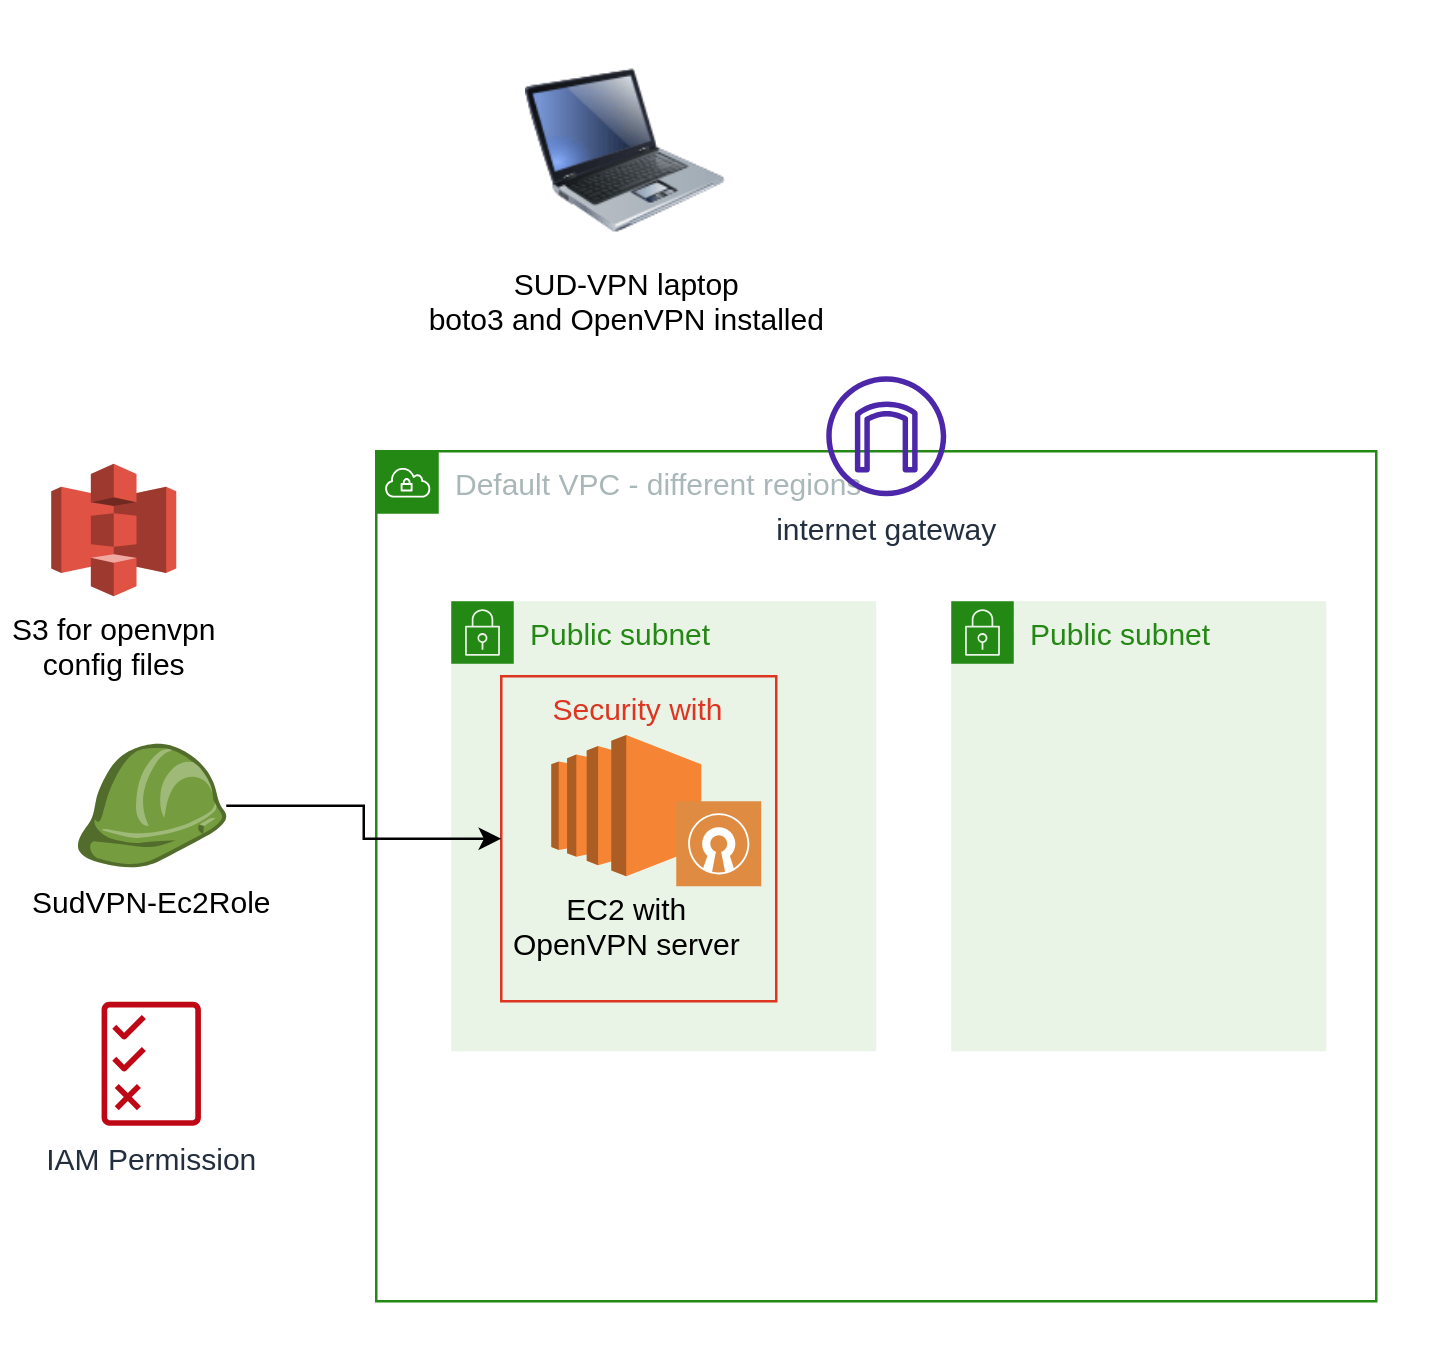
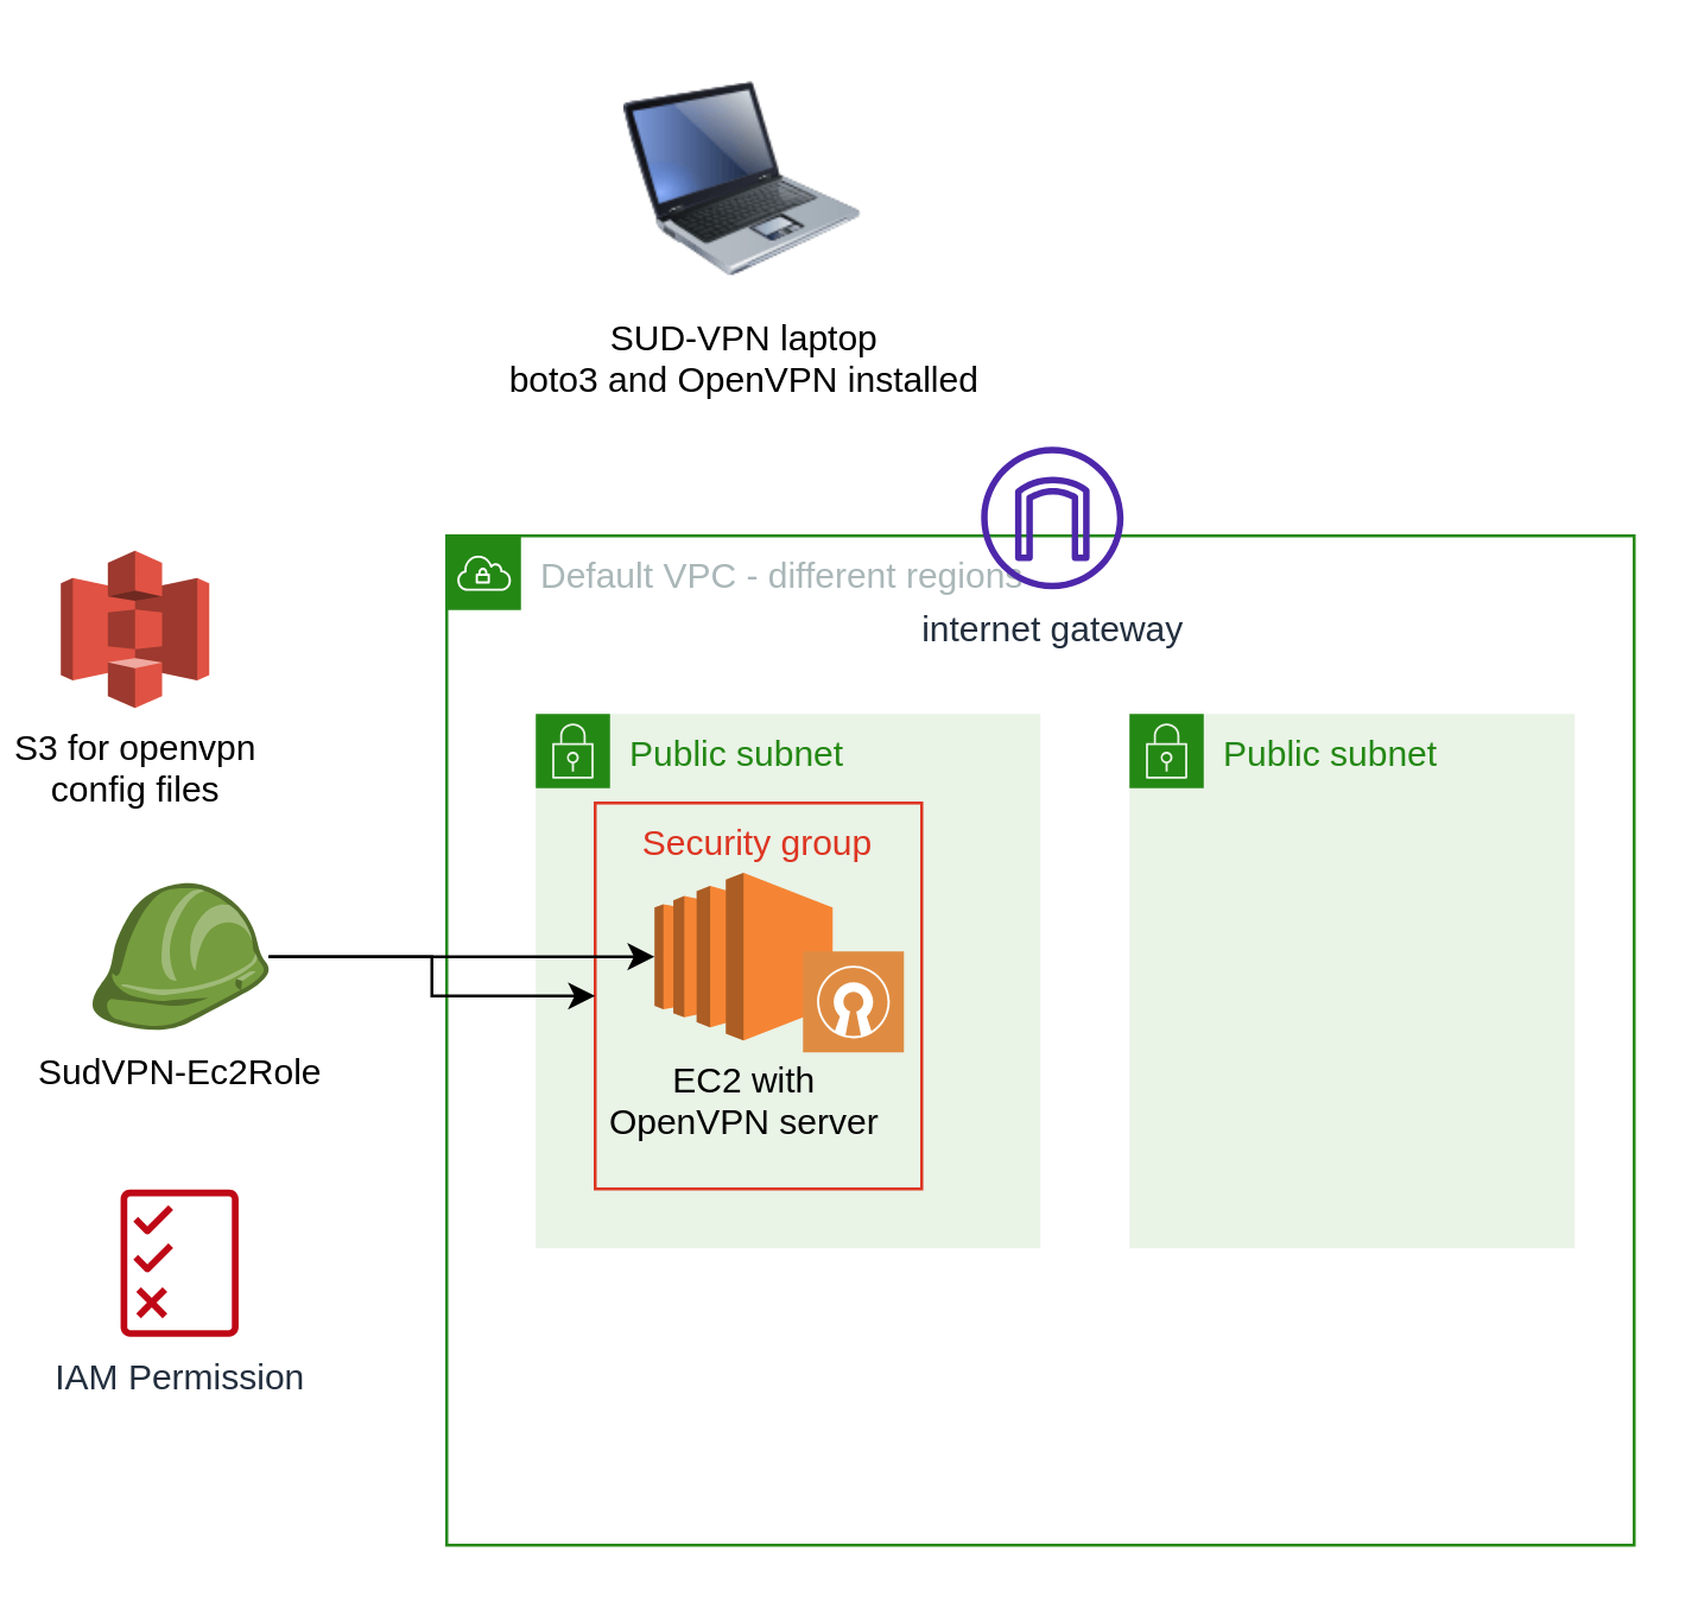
  <mxCell id="0" />
  <mxCell id="1" parent="0" />
  <mxCell id="2" value="Default VPC - different regions" style="points=[[0,0],[0.25,0],[0.5,0],[0.75,0],[1,0],[1,0.25],[1,0.5],[1,0.75],[1,1],[0.75,1],[0.5,1],[0.25,1],[0,1],[0,0.75],[0,0.5],[0,0.25]];outlineConnect=0;gradientColor=none;html=1;whiteSpace=wrap;fontSize=12;fontStyle=0;container=1;pointerEvents=0;collapsible=0;recursiveResize=0;shape=mxgraph.aws4.group;grIcon=mxgraph.aws4.group_vpc;strokeColor=#248814;fillColor=none;verticalAlign=top;align=left;spacingLeft=30;fontColor=#AAB7B8;dashed=0;" vertex="1" parent="1"><mxGeometry x="150" y="180" width="400" height="340" as="geometry" /></mxCell>
  <mxCell id="3" value="Public subnet" style="points=[[0,0],[0.25,0],[0.5,0],[0.75,0],[1,0],[1,0.25],[1,0.5],[1,0.75],[1,1],[0.75,1],[0.5,1],[0.25,1],[0,1],[0,0.75],[0,0.5],[0,0.25]];outlineConnect=0;gradientColor=none;html=1;whiteSpace=wrap;fontSize=12;fontStyle=0;container=1;pointerEvents=0;collapsible=0;recursiveResize=0;shape=mxgraph.aws4.group;grIcon=mxgraph.aws4.group_security_group;grStroke=0;strokeColor=#248814;fillColor=#E9F3E6;verticalAlign=top;align=left;spacingLeft=30;fontColor=#248814;dashed=0;" vertex="1" parent="2"><mxGeometry x="30" y="60" width="170" height="180" as="geometry" /></mxCell>
- <mxCell id="4" value="Security with" style="fillColor=none;strokeColor=#DD3522;verticalAlign=top;fontStyle=0;fontColor=#DD3522;whiteSpace=wrap;html=1;" vertex="1" parent="3"><mxGeometry x="20" y="30" width="110" height="130" as="geometry" /></mxCell>
+ <mxCell id="4" value="Security group" style="fillColor=none;strokeColor=#DD3522;verticalAlign=top;fontStyle=0;fontColor=#DD3522;whiteSpace=wrap;html=1;" vertex="1" parent="3"><mxGeometry x="20" y="30" width="110" height="130" as="geometry" /></mxCell>
  <mxCell id="5" value="EC2 with &lt;br&gt;OpenVPN server" style="outlineConnect=0;dashed=0;verticalLabelPosition=bottom;verticalAlign=top;align=center;html=1;shape=mxgraph.aws3.ec2;fillColor=#F58534;gradientColor=none;" vertex="1" parent="3"><mxGeometry x="40" y="53.5" width="60" height="56.5" as="geometry" /></mxCell>
  <mxCell id="6" value="" style="sketch=0;pointerEvents=1;shadow=0;dashed=0;html=1;strokeColor=none;fillColor=#DF8C42;labelPosition=center;verticalLabelPosition=bottom;verticalAlign=top;align=center;outlineConnect=0;shape=mxgraph.veeam2.open_vpn;" vertex="1" parent="3"><mxGeometry x="90" y="80" width="34" height="34" as="geometry" /></mxCell>
  <mxCell id="7" value="Public subnet" style="points=[[0,0],[0.25,0],[0.5,0],[0.75,0],[1,0],[1,0.25],[1,0.5],[1,0.75],[1,1],[0.75,1],[0.5,1],[0.25,1],[0,1],[0,0.75],[0,0.5],[0,0.25]];outlineConnect=0;gradientColor=none;html=1;whiteSpace=wrap;fontSize=12;fontStyle=0;container=1;pointerEvents=0;collapsible=0;recursiveResize=0;shape=mxgraph.aws4.group;grIcon=mxgraph.aws4.group_security_group;grStroke=0;strokeColor=#248814;fillColor=#E9F3E6;verticalAlign=top;align=left;spacingLeft=30;fontColor=#248814;dashed=0;" vertex="1" parent="2"><mxGeometry x="230" y="60" width="150" height="180" as="geometry" /></mxCell>
  <mxCell id="8" value="internet gateway" style="sketch=0;outlineConnect=0;fontColor=#232F3E;gradientColor=none;fillColor=#4D27AA;strokeColor=none;dashed=0;verticalLabelPosition=bottom;verticalAlign=top;align=center;html=1;fontSize=12;fontStyle=0;aspect=fixed;pointerEvents=1;shape=mxgraph.aws4.internet_gateway;" vertex="1" parent="1"><mxGeometry x="330" y="150" width="48" height="48" as="geometry" /></mxCell>
+ <mxCell id="9" style="edgeStyle=orthogonalEdgeStyle;rounded=0;orthogonalLoop=1;jettySize=auto;html=1;" edge="1" parent="1" source="11" target="5"><mxGeometry relative="1" as="geometry" /></mxCell>
  <mxCell id="10" style="edgeStyle=orthogonalEdgeStyle;rounded=0;orthogonalLoop=1;jettySize=auto;html=1;" edge="1" parent="1" source="11" target="4"><mxGeometry relative="1" as="geometry" /></mxCell>
  <mxCell id="11" value="SudVPN-Ec2Role" style="outlineConnect=0;dashed=0;verticalLabelPosition=bottom;verticalAlign=top;align=center;html=1;shape=mxgraph.aws3.role;fillColor=#759C3E;gradientColor=none;" vertex="1" parent="1"><mxGeometry x="30" y="297" width="60" height="49.5" as="geometry" /></mxCell>
  <mxCell id="12" value="IAM Permission" style="sketch=0;outlineConnect=0;fontColor=#232F3E;gradientColor=none;fillColor=#BF0816;strokeColor=none;dashed=0;verticalLabelPosition=bottom;verticalAlign=top;align=center;html=1;fontSize=12;fontStyle=0;aspect=fixed;pointerEvents=1;shape=mxgraph.aws4.permissions;" vertex="1" parent="1"><mxGeometry x="40.13" y="400" width="39.74" height="50" as="geometry" /></mxCell>
  <mxCell id="13" value="S3 for openvpn &lt;br&gt;config files" style="outlineConnect=0;dashed=0;verticalLabelPosition=bottom;verticalAlign=top;align=center;html=1;shape=mxgraph.aws3.s3;fillColor=#E05243;gradientColor=none;" vertex="1" parent="1"><mxGeometry x="20" y="185" width="50" height="53" as="geometry" /></mxCell>
  <mxCell id="14" value="SUD-VPN laptop&lt;br&gt;boto3 and OpenVPN installed" style="image;html=1;image=img/lib/clip_art/computers/Laptop_128x128.png" vertex="1" parent="1"><mxGeometry x="210" width="80" height="80" as="geometry" y="20" /></mxCell>
